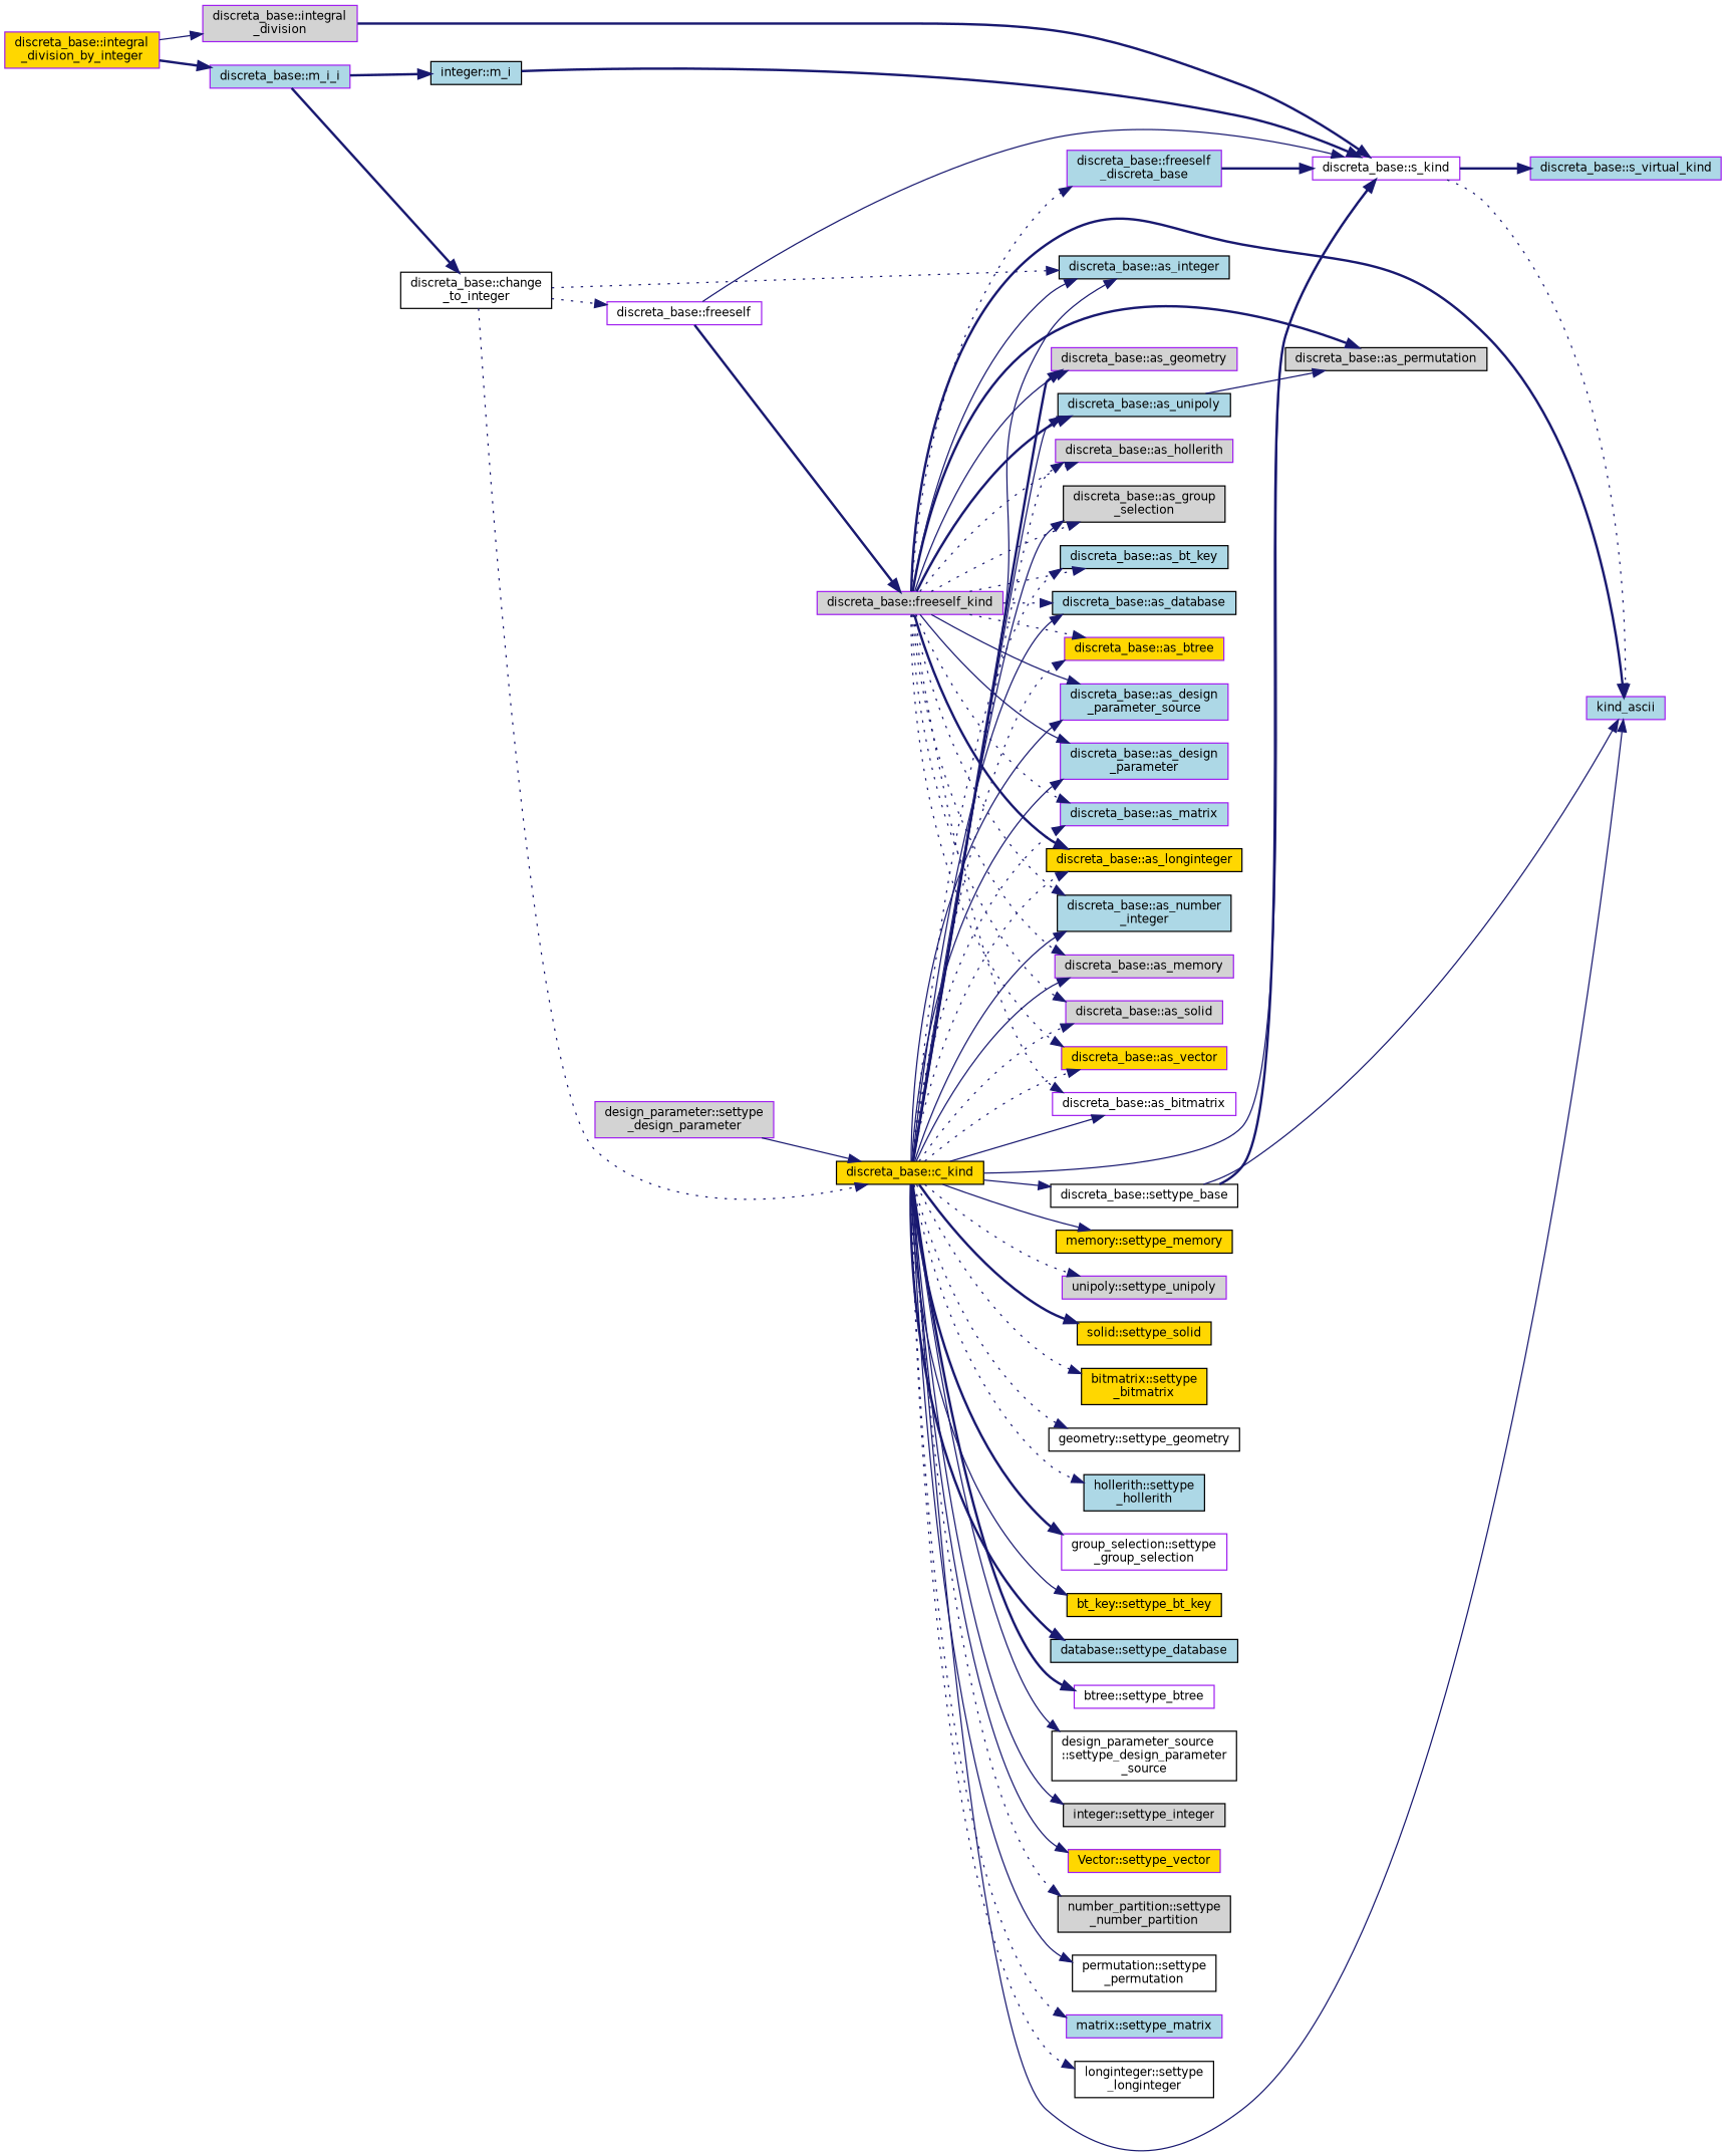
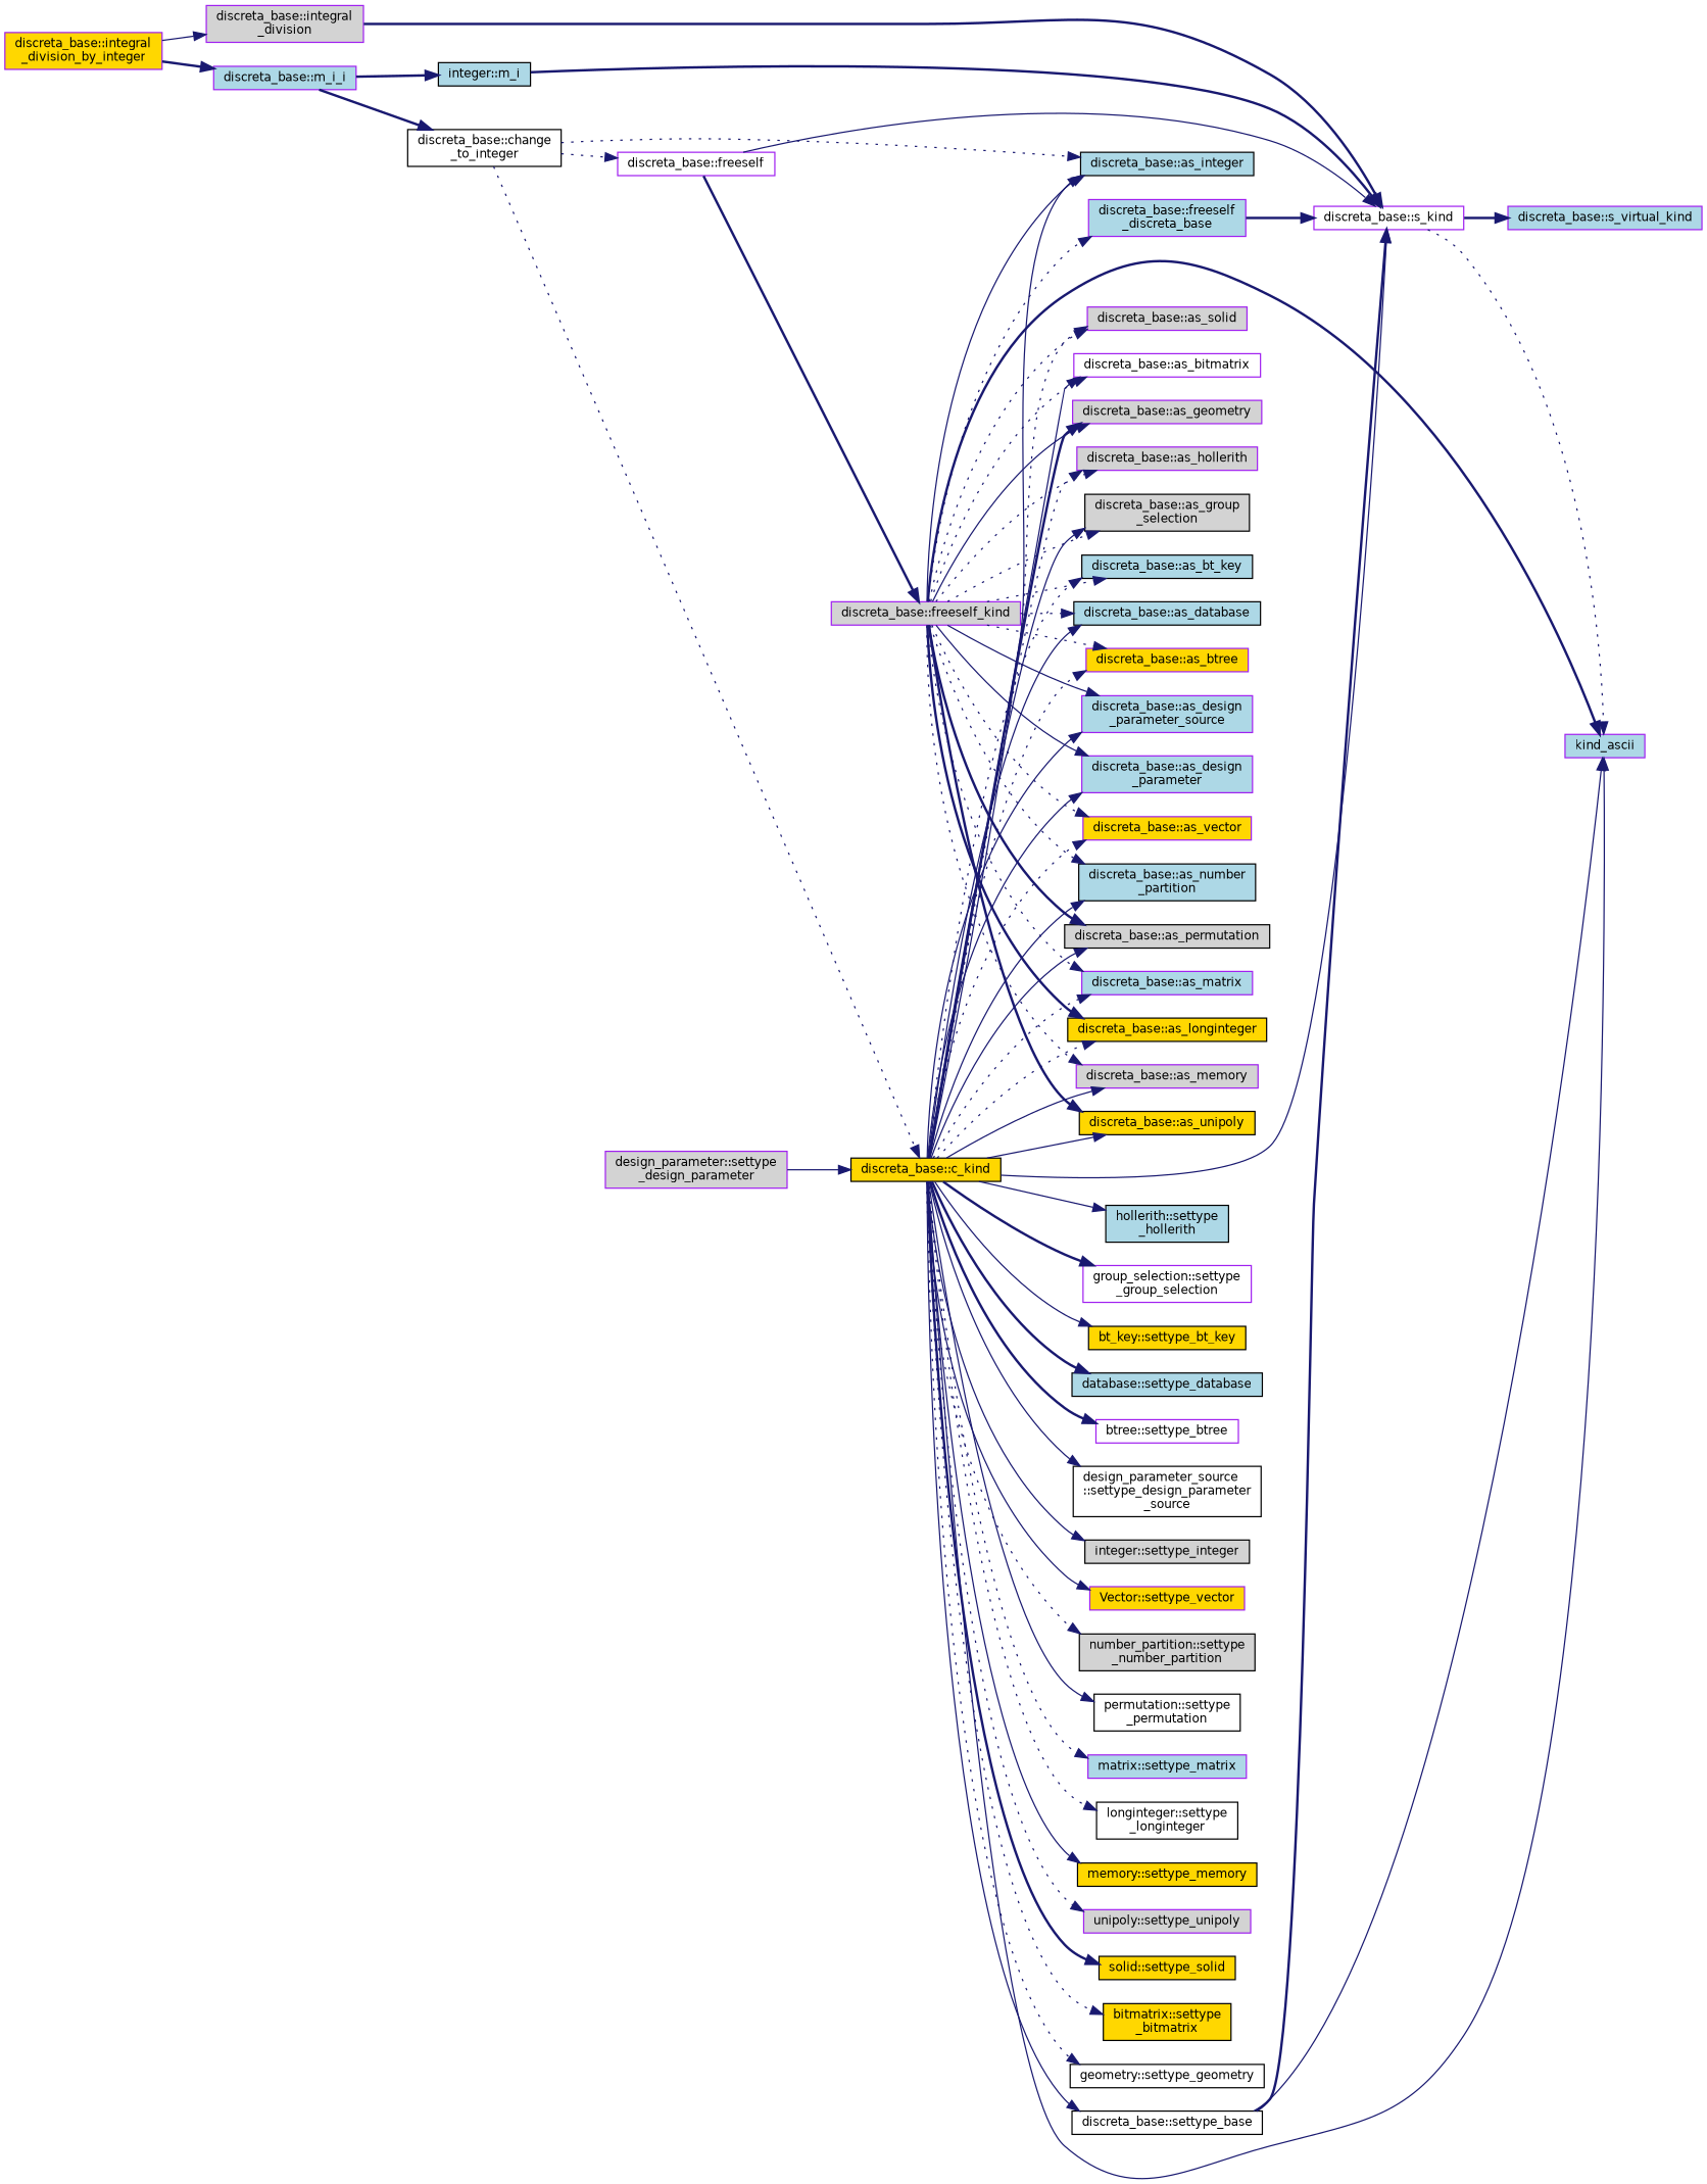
  digraph {
    rankdir=LR
    node [color=purple fillcolor=lightblue fontname=Helvetica fontsize=10 shape=record style=filled]
    edge [color=midnightblue fontname=Helvetica fontsize=10 labelfontname=Helvetica labelfontsize=10 style=dotted]
    n1 [fillcolor=gold fontcolor=black height=0.2 label="discreta_base::integral\l_division_by_integer" width=0.4]
    n2 [height=0.2 label="discreta_base::m_i_i" width=0.4]
    n3 [fillcolor=lightgrey height=0.2 label="discreta_base::integral\l_division" width=0.4]
    n4 [color=black fillcolor=white height=0.2 label="discreta_base::change\l_to_integer" width=0.4]
    n5 [color=black height=0.2 label="integer::m_i" width=0.4]
    n6 [fillcolor=white height=0.2 label="discreta_base::s_kind" width=0.4]
    n7 [fillcolor=white height=0.2 label="discreta_base::freeself" width=0.4]
    n8 [color=black height=0.2 label="discreta_base::as_integer" width=0.4]
    n9 [color=black fillcolor=gold height=0.2 label="discreta_base::c_kind" width=0.4]
    n10 [fillcolor=lightgrey height=0.2 label="discreta_base::freeself_kind" width=0.4]
    n11 [height=0.2 label=kind_ascii width=0.4]
    n12 [fillcolor=gold height=0.2 label="discreta_base::as_vector" width=0.4]
-   n13 [color=black height=0.2 label="discreta_base::as_number\l_integer" width=0.4]
+   n13 [color=black height=0.2 label="discreta_base::as_number\l_partition" width=0.4]
    n14 [color=black fillcolor=lightgrey height=0.2 label="discreta_base::as_permutation" width=0.4]
    n15 [height=0.2 label="discreta_base::as_matrix" width=0.4]
    n16 [color=black fillcolor=gold height=0.2 label="discreta_base::as_longinteger" width=0.4]
    n17 [fillcolor=lightgrey height=0.2 label="discreta_base::as_memory" width=0.4]
-   n18 [color=black height=0.2 label="discreta_base::as_unipoly" width=0.4]
+   n18 [color=black fillcolor=gold height=0.2 label="discreta_base::as_unipoly" width=0.4]
    n19 [fillcolor=lightgrey height=0.2 label="discreta_base::as_solid" width=0.4]
    n20 [fillcolor=white height=0.2 label="discreta_base::as_bitmatrix" width=0.4]
    n21 [fillcolor=lightgrey height=0.2 label="discreta_base::as_geometry" width=0.4]
    n22 [fillcolor=lightgrey height=0.2 label="discreta_base::as_hollerith" width=0.4]
    n23 [color=black fillcolor=lightgrey height=0.2 label="discreta_base::as_group\l_selection" width=0.4]
    n24 [color=black height=0.2 label="discreta_base::as_bt_key" width=0.4]
    n25 [color=black height=0.2 label="discreta_base::as_database" width=0.4]
    n26 [fillcolor=gold height=0.2 label="discreta_base::as_btree" width=0.4]
    n27 [height=0.2 label="discreta_base::as_design\l_parameter_source" width=0.4]
    n28 [height=0.2 label="discreta_base::as_design\l_parameter" width=0.4]
    n29 [color=black fillcolor=white height=0.2 label="discreta_base::settype_base" width=0.4]
    n30 [color=black fillcolor=lightgrey height=0.2 label="integer::settype_integer" width=0.4]
    n31 [fillcolor=gold height=0.2 label="Vector::settype_vector" width=0.4]
    n32 [color=black fillcolor=lightgrey height=0.2 label="number_partition::settype\l_number_partition" width=0.4]
    n33 [color=black fillcolor=white height=0.2 label="permutation::settype\l_permutation" width=0.4]
    n34 [height=0.2 label="matrix::settype_matrix" width=0.4]
    n35 [color=black fillcolor=white height=0.2 label="longinteger::settype\l_longinteger" width=0.4]
    n36 [color=black fillcolor=gold height=0.2 label="memory::settype_memory" width=0.4]
    n37 [fillcolor=lightgrey height=0.2 label="unipoly::settype_unipoly" width=0.4]
    n38 [color=black fillcolor=gold height=0.2 label="solid::settype_solid" width=0.4]
    n39 [color=black fillcolor=gold height=0.2 label="bitmatrix::settype\l_bitmatrix" width=0.4]
    n40 [color=black fillcolor=white height=0.2 label="geometry::settype_geometry" width=0.4]
    n41 [color=black height=0.2 label="hollerith::settype\l_hollerith" width=0.4]
    n42 [fillcolor=white height=0.2 label="group_selection::settype\l_group_selection" width=0.4]
    n43 [color=black fillcolor=gold height=0.2 label="bt_key::settype_bt_key" width=0.4]
    n44 [color=black height=0.2 label="database::settype_database" width=0.4]
    n45 [fillcolor=white height=0.2 label="btree::settype_btree" width=0.4]
    n46 [color=black fillcolor=white height=0.2 label="design_parameter_source\l::settype_design_parameter\l_source" width=0.4]
    n47 [height=0.2 label="discreta_base::freeself\l_discreta_base" width=0.4]
    n48 [height=0.2 label="discreta_base::s_virtual_kind" width=0.4]
    n49 [fillcolor=lightgrey height=0.2 label="design_parameter::settype\l_design_parameter" width=0.4]
    n1 -> n2 [style=bold]
    n1 -> n3 [style=solid]
    n2 -> n4 [style=bold]
    n2 -> n5 [style=bold]
    n3 -> n6 [style=bold]
    n4 -> n7
    n4 -> n8
    n4 -> n9
    n5 -> n6 [style=bold]
    n6 -> n11
    n6 -> n48 [style=bold]
    n7 -> n6 [style=solid]
    n7 -> n10 [style=bold]
    n9 -> n6 [style=solid]
    n9 -> n8 [style=solid]
    n9 -> n11 [style=solid]
    n9 -> n12
    n9 -> n13 [style=solid]
-   n18 -> n14 [style=solid]
+   n9 -> n14 [style=solid]
    n9 -> n15
    n9 -> n16
    n9 -> n17 [style=solid]
    n9 -> n18 [style=solid]
    n9 -> n19
    n9 -> n20 [style=solid]
    n9 -> n21 [style=bold]
    n9 -> n22
    n9 -> n23 [style=solid]
    n9 -> n24
    n9 -> n25 [style=solid]
    n9 -> n26
    n9 -> n27 [style=solid]
    n9 -> n28 [style=solid]
    n9 -> n29 [style=solid]
    n9 -> n30 [style=solid]
    n9 -> n31 [style=solid]
    n9 -> n32
    n9 -> n33 [style=solid]
    n9 -> n34
    n9 -> n35
    n9 -> n36 [style=solid]
    n9 -> n37
    n9 -> n38 [style=bold]
    n9 -> n39
    n9 -> n40
-   n9 -> n41
+   n9 -> n41 [style=solid]
    n9 -> n42 [style=bold]
    n9 -> n43 [style=solid]
    n9 -> n44 [style=bold]
    n9 -> n45 [style=bold]
    n9 -> n46 [style=solid]
    n10 -> n8 [style=solid]
    n10 -> n11 [style=bold]
    n10 -> n12
    n10 -> n13
    n10 -> n14 [style=bold]
    n10 -> n15
    n10 -> n16 [style=bold]
    n10 -> n17
    n10 -> n18 [style=bold]
    n10 -> n19
    n10 -> n20
    n10 -> n21 [style=solid]
    n10 -> n22
    n10 -> n23
    n10 -> n24
    n10 -> n25
    n10 -> n26
    n10 -> n27 [style=solid]
    n10 -> n28 [style=solid]
    n10 -> n47
    n29 -> n6 [style=bold]
    n29 -> n11 [style=solid]
    n47 -> n6 [style=bold]
    n49 -> n9 [style=solid]
  }
